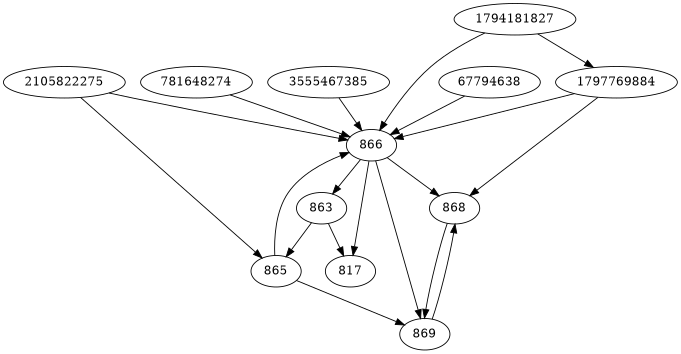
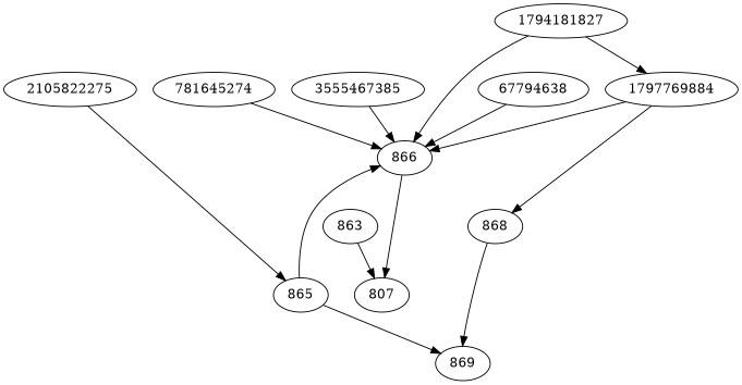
  strict digraph {
    n1 [label=1794181827]
    866
    n3 [label=1797769884]
-   817
+   817 [label=807]
    868
    869
    863
    865
    n9 [label=67794638]
-   781648274
+   781648274 [label=781645274]
    n11 [label=3555467385]
    n12 [label=2105822275]
    n1 -> 866
    n1 -> n3
    866 -> 817
-   866 -> 868
-   866 -> 869
-   866 -> 863
    n3 -> 866
    n3 -> 868
    868 -> 869
-   869 -> 868
    863 -> 817
-   863 -> 865
    865 -> 866
    865 -> 869
    n9 -> 866
    781648274 -> 866
    n11 -> 866
-   n12 -> 866
    n12 -> 865
  }
